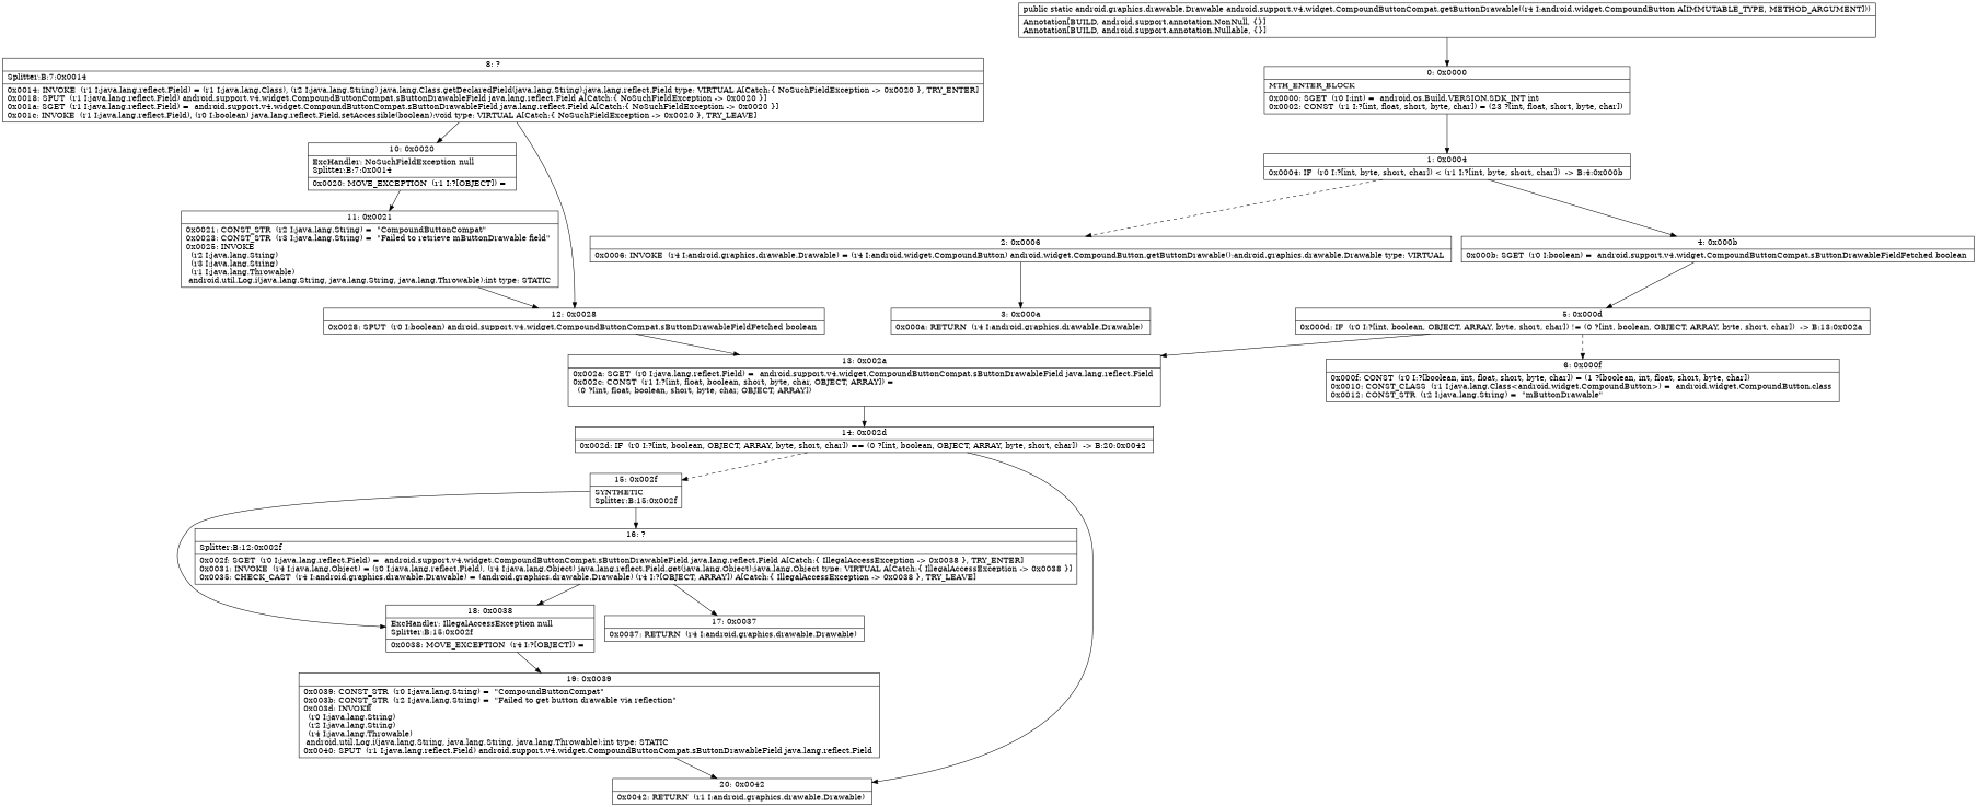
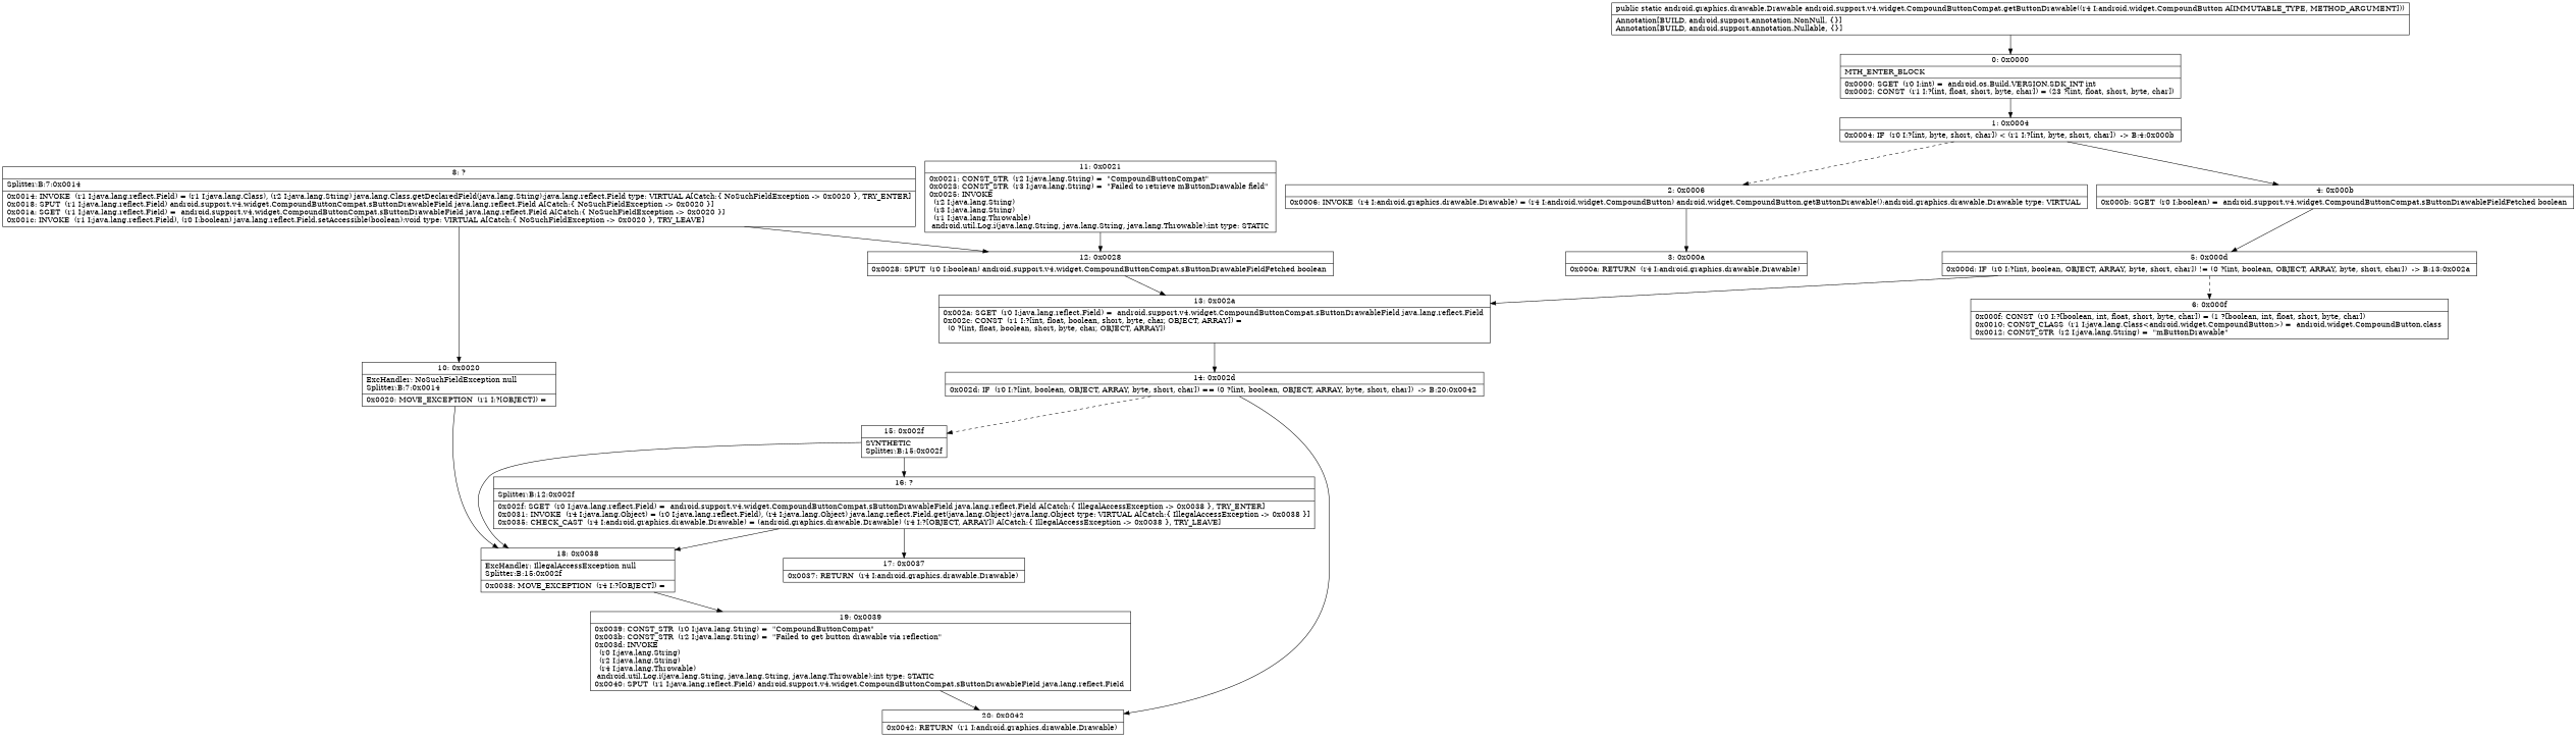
  digraph {
    node [shape=record]
    n1 [label="{0\:\ 0x0000|MTH_ENTER_BLOCK\l|0x0000: SGET  (r0 I:int) =  android.os.Build.VERSION.SDK_INT int \l0x0002: CONST  (r1 I:?[int, float, short, byte, char]) = (23 ?[int, float, short, byte, char]) \l}"]
    n2 [label="{1\:\ 0x0004|0x0004: IF  (r0 I:?[int, byte, short, char]) \< (r1 I:?[int, byte, short, char])  \-\> B:4:0x000b \l}"]
    n3 [label="{2\:\ 0x0006|0x0006: INVOKE  (r4 I:android.graphics.drawable.Drawable) = (r4 I:android.widget.CompoundButton) android.widget.CompoundButton.getButtonDrawable():android.graphics.drawable.Drawable type: VIRTUAL \l}"]
    n4 [label="{4\:\ 0x000b|0x000b: SGET  (r0 I:boolean) =  android.support.v4.widget.CompoundButtonCompat.sButtonDrawableFieldFetched boolean \l}"]
    n5 [label="{3\:\ 0x000a|0x000a: RETURN  (r4 I:android.graphics.drawable.Drawable) \l}"]
    n6 [label="{5\:\ 0x000d|0x000d: IF  (r0 I:?[int, boolean, OBJECT, ARRAY, byte, short, char]) != (0 ?[int, boolean, OBJECT, ARRAY, byte, short, char])  \-\> B:13:0x002a \l}"]
    n7 [label="{6\:\ 0x000f|0x000f: CONST  (r0 I:?[boolean, int, float, short, byte, char]) = (1 ?[boolean, int, float, short, byte, char]) \l0x0010: CONST_CLASS  (r1 I:java.lang.Class\<android.widget.CompoundButton\>) =  android.widget.CompoundButton.class \l0x0012: CONST_STR  (r2 I:java.lang.String) =  \"mButtonDrawable\" \l}"]
    n8 [label="{13\:\ 0x002a|0x002a: SGET  (r0 I:java.lang.reflect.Field) =  android.support.v4.widget.CompoundButtonCompat.sButtonDrawableField java.lang.reflect.Field \l0x002c: CONST  (r1 I:?[int, float, boolean, short, byte, char, OBJECT, ARRAY]) = \l  (0 ?[int, float, boolean, short, byte, char, OBJECT, ARRAY])\l \l}"]
    n9 [label="{14\:\ 0x002d|0x002d: IF  (r0 I:?[int, boolean, OBJECT, ARRAY, byte, short, char]) == (0 ?[int, boolean, OBJECT, ARRAY, byte, short, char])  \-\> B:20:0x0042 \l}"]
    n10 [label="{8\:\ ?|Splitter:B:7:0x0014\l|0x0014: INVOKE  (r1 I:java.lang.reflect.Field) = (r1 I:java.lang.Class), (r2 I:java.lang.String) java.lang.Class.getDeclaredField(java.lang.String):java.lang.reflect.Field type: VIRTUAL A[Catch:\{ NoSuchFieldException \-\> 0x0020 \}, TRY_ENTER]\l0x0018: SPUT  (r1 I:java.lang.reflect.Field) android.support.v4.widget.CompoundButtonCompat.sButtonDrawableField java.lang.reflect.Field A[Catch:\{ NoSuchFieldException \-\> 0x0020 \}]\l0x001a: SGET  (r1 I:java.lang.reflect.Field) =  android.support.v4.widget.CompoundButtonCompat.sButtonDrawableField java.lang.reflect.Field A[Catch:\{ NoSuchFieldException \-\> 0x0020 \}]\l0x001c: INVOKE  (r1 I:java.lang.reflect.Field), (r0 I:boolean) java.lang.reflect.Field.setAccessible(boolean):void type: VIRTUAL A[Catch:\{ NoSuchFieldException \-\> 0x0020 \}, TRY_LEAVE]\l}"]
    n11 [label="{10\:\ 0x0020|ExcHandler: NoSuchFieldException null\lSplitter:B:7:0x0014\l|0x0020: MOVE_EXCEPTION  (r1 I:?[OBJECT]) =  \l}"]
    n12 [label="{12\:\ 0x0028|0x0028: SPUT  (r0 I:boolean) android.support.v4.widget.CompoundButtonCompat.sButtonDrawableFieldFetched boolean \l}"]
    n13 [label="{11\:\ 0x0021|0x0021: CONST_STR  (r2 I:java.lang.String) =  \"CompoundButtonCompat\" \l0x0023: CONST_STR  (r3 I:java.lang.String) =  \"Failed to retrieve mButtonDrawable field\" \l0x0025: INVOKE  \l  (r2 I:java.lang.String)\l  (r3 I:java.lang.String)\l  (r1 I:java.lang.Throwable)\l android.util.Log.i(java.lang.String, java.lang.String, java.lang.Throwable):int type: STATIC \l}"]
    n14 [label="{15\:\ 0x002f|SYNTHETIC\lSplitter:B:15:0x002f\l}"]
    n15 [label="{20\:\ 0x0042|0x0042: RETURN  (r1 I:android.graphics.drawable.Drawable) \l}"]
    n16 [label="{16\:\ ?|Splitter:B:12:0x002f\l|0x002f: SGET  (r0 I:java.lang.reflect.Field) =  android.support.v4.widget.CompoundButtonCompat.sButtonDrawableField java.lang.reflect.Field A[Catch:\{ IllegalAccessException \-\> 0x0038 \}, TRY_ENTER]\l0x0031: INVOKE  (r4 I:java.lang.Object) = (r0 I:java.lang.reflect.Field), (r4 I:java.lang.Object) java.lang.reflect.Field.get(java.lang.Object):java.lang.Object type: VIRTUAL A[Catch:\{ IllegalAccessException \-\> 0x0038 \}]\l0x0035: CHECK_CAST  (r4 I:android.graphics.drawable.Drawable) = (android.graphics.drawable.Drawable) (r4 I:?[OBJECT, ARRAY]) A[Catch:\{ IllegalAccessException \-\> 0x0038 \}, TRY_LEAVE]\l}"]
    n17 [label="{18\:\ 0x0038|ExcHandler: IllegalAccessException null\lSplitter:B:15:0x002f\l|0x0038: MOVE_EXCEPTION  (r4 I:?[OBJECT]) =  \l}"]
    n18 [label="{17\:\ 0x0037|0x0037: RETURN  (r4 I:android.graphics.drawable.Drawable) \l}"]
    n19 [label="{19\:\ 0x0039|0x0039: CONST_STR  (r0 I:java.lang.String) =  \"CompoundButtonCompat\" \l0x003b: CONST_STR  (r2 I:java.lang.String) =  \"Failed to get button drawable via reflection\" \l0x003d: INVOKE  \l  (r0 I:java.lang.String)\l  (r2 I:java.lang.String)\l  (r4 I:java.lang.Throwable)\l android.util.Log.i(java.lang.String, java.lang.String, java.lang.Throwable):int type: STATIC \l0x0040: SPUT  (r1 I:java.lang.reflect.Field) android.support.v4.widget.CompoundButtonCompat.sButtonDrawableField java.lang.reflect.Field \l}"]
    n20 [label="{public static android.graphics.drawable.Drawable android.support.v4.widget.CompoundButtonCompat.getButtonDrawable((r4 I:android.widget.CompoundButton A[IMMUTABLE_TYPE, METHOD_ARGUMENT]))  | Annotation[BUILD, android.support.annotation.NonNull, \{\}]\lAnnotation[BUILD, android.support.annotation.Nullable, \{\}]\l}"]
    n1 -> n2
    n2 -> n3 [style=dashed]
    n2 -> n4
    n3 -> n5
    n4 -> n6
    n6 -> n7 [style=dashed]
    n6 -> n8
    n8 -> n9
    n9 -> n14 [style=dashed]
    n9 -> n15
    n10 -> n11
    n10 -> n12
-   n11 -> n13
+   n11 -> n17
    n12 -> n8
    n13 -> n12
    n14 -> n16
    n14 -> n17
    n16 -> n17
    n16 -> n18
    n17 -> n19
    n19 -> n15
    n20 -> n1
  }
